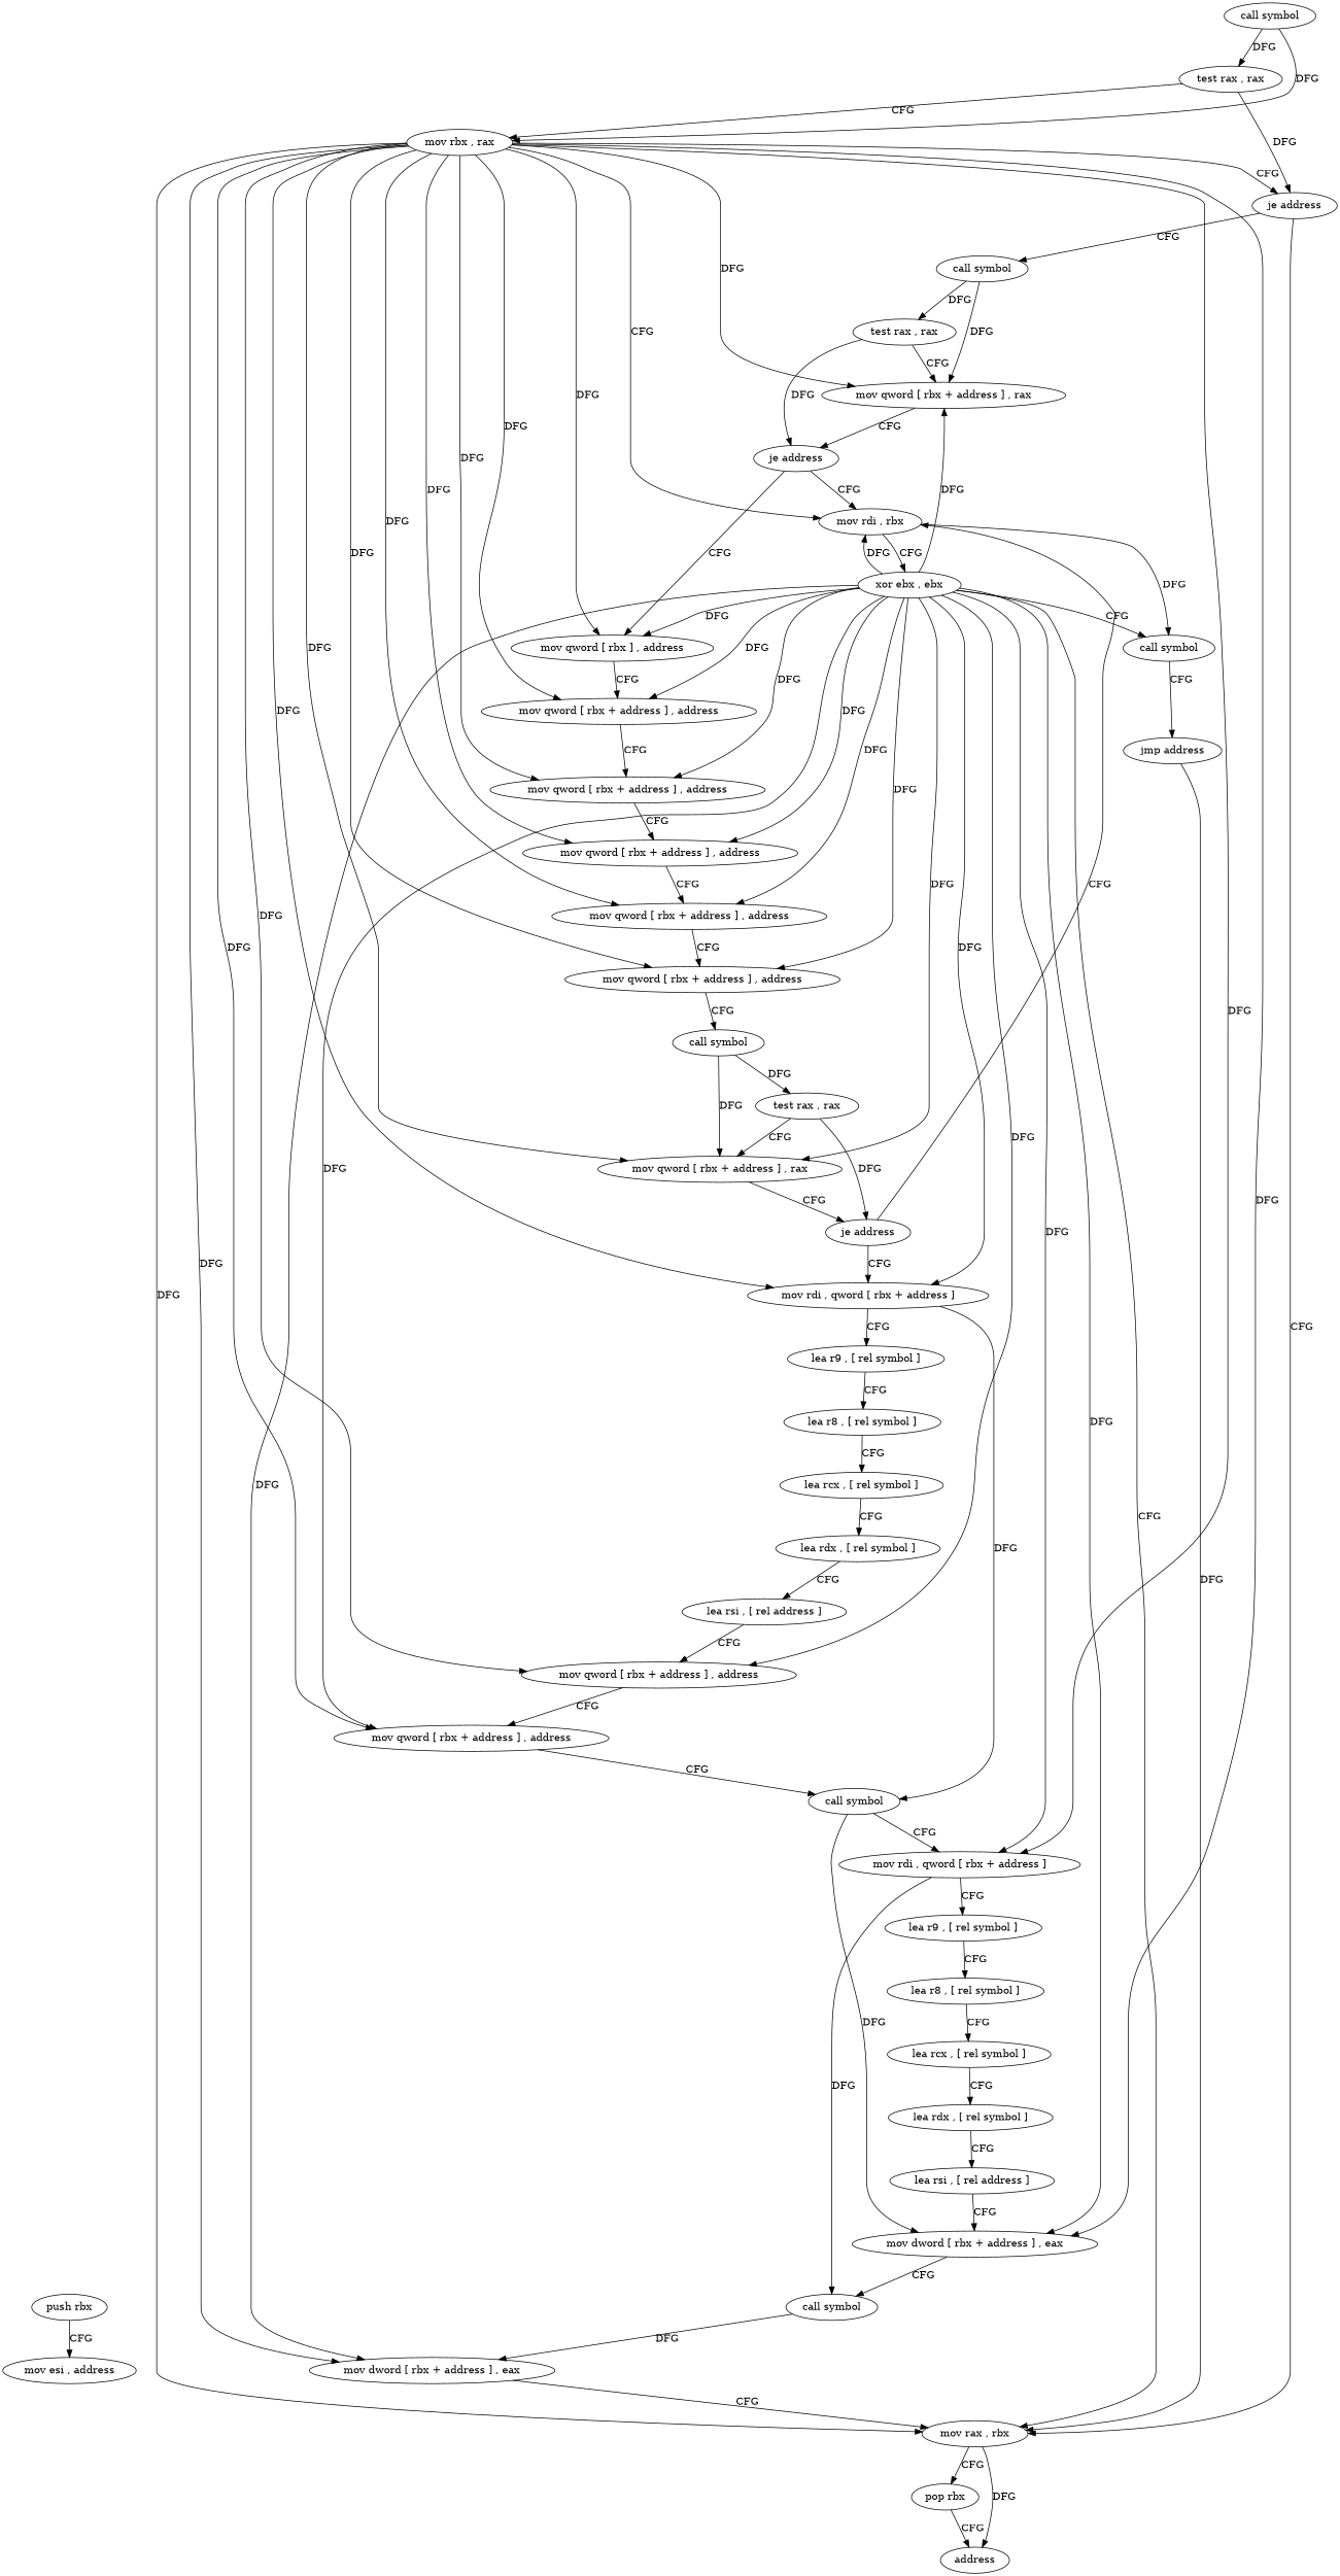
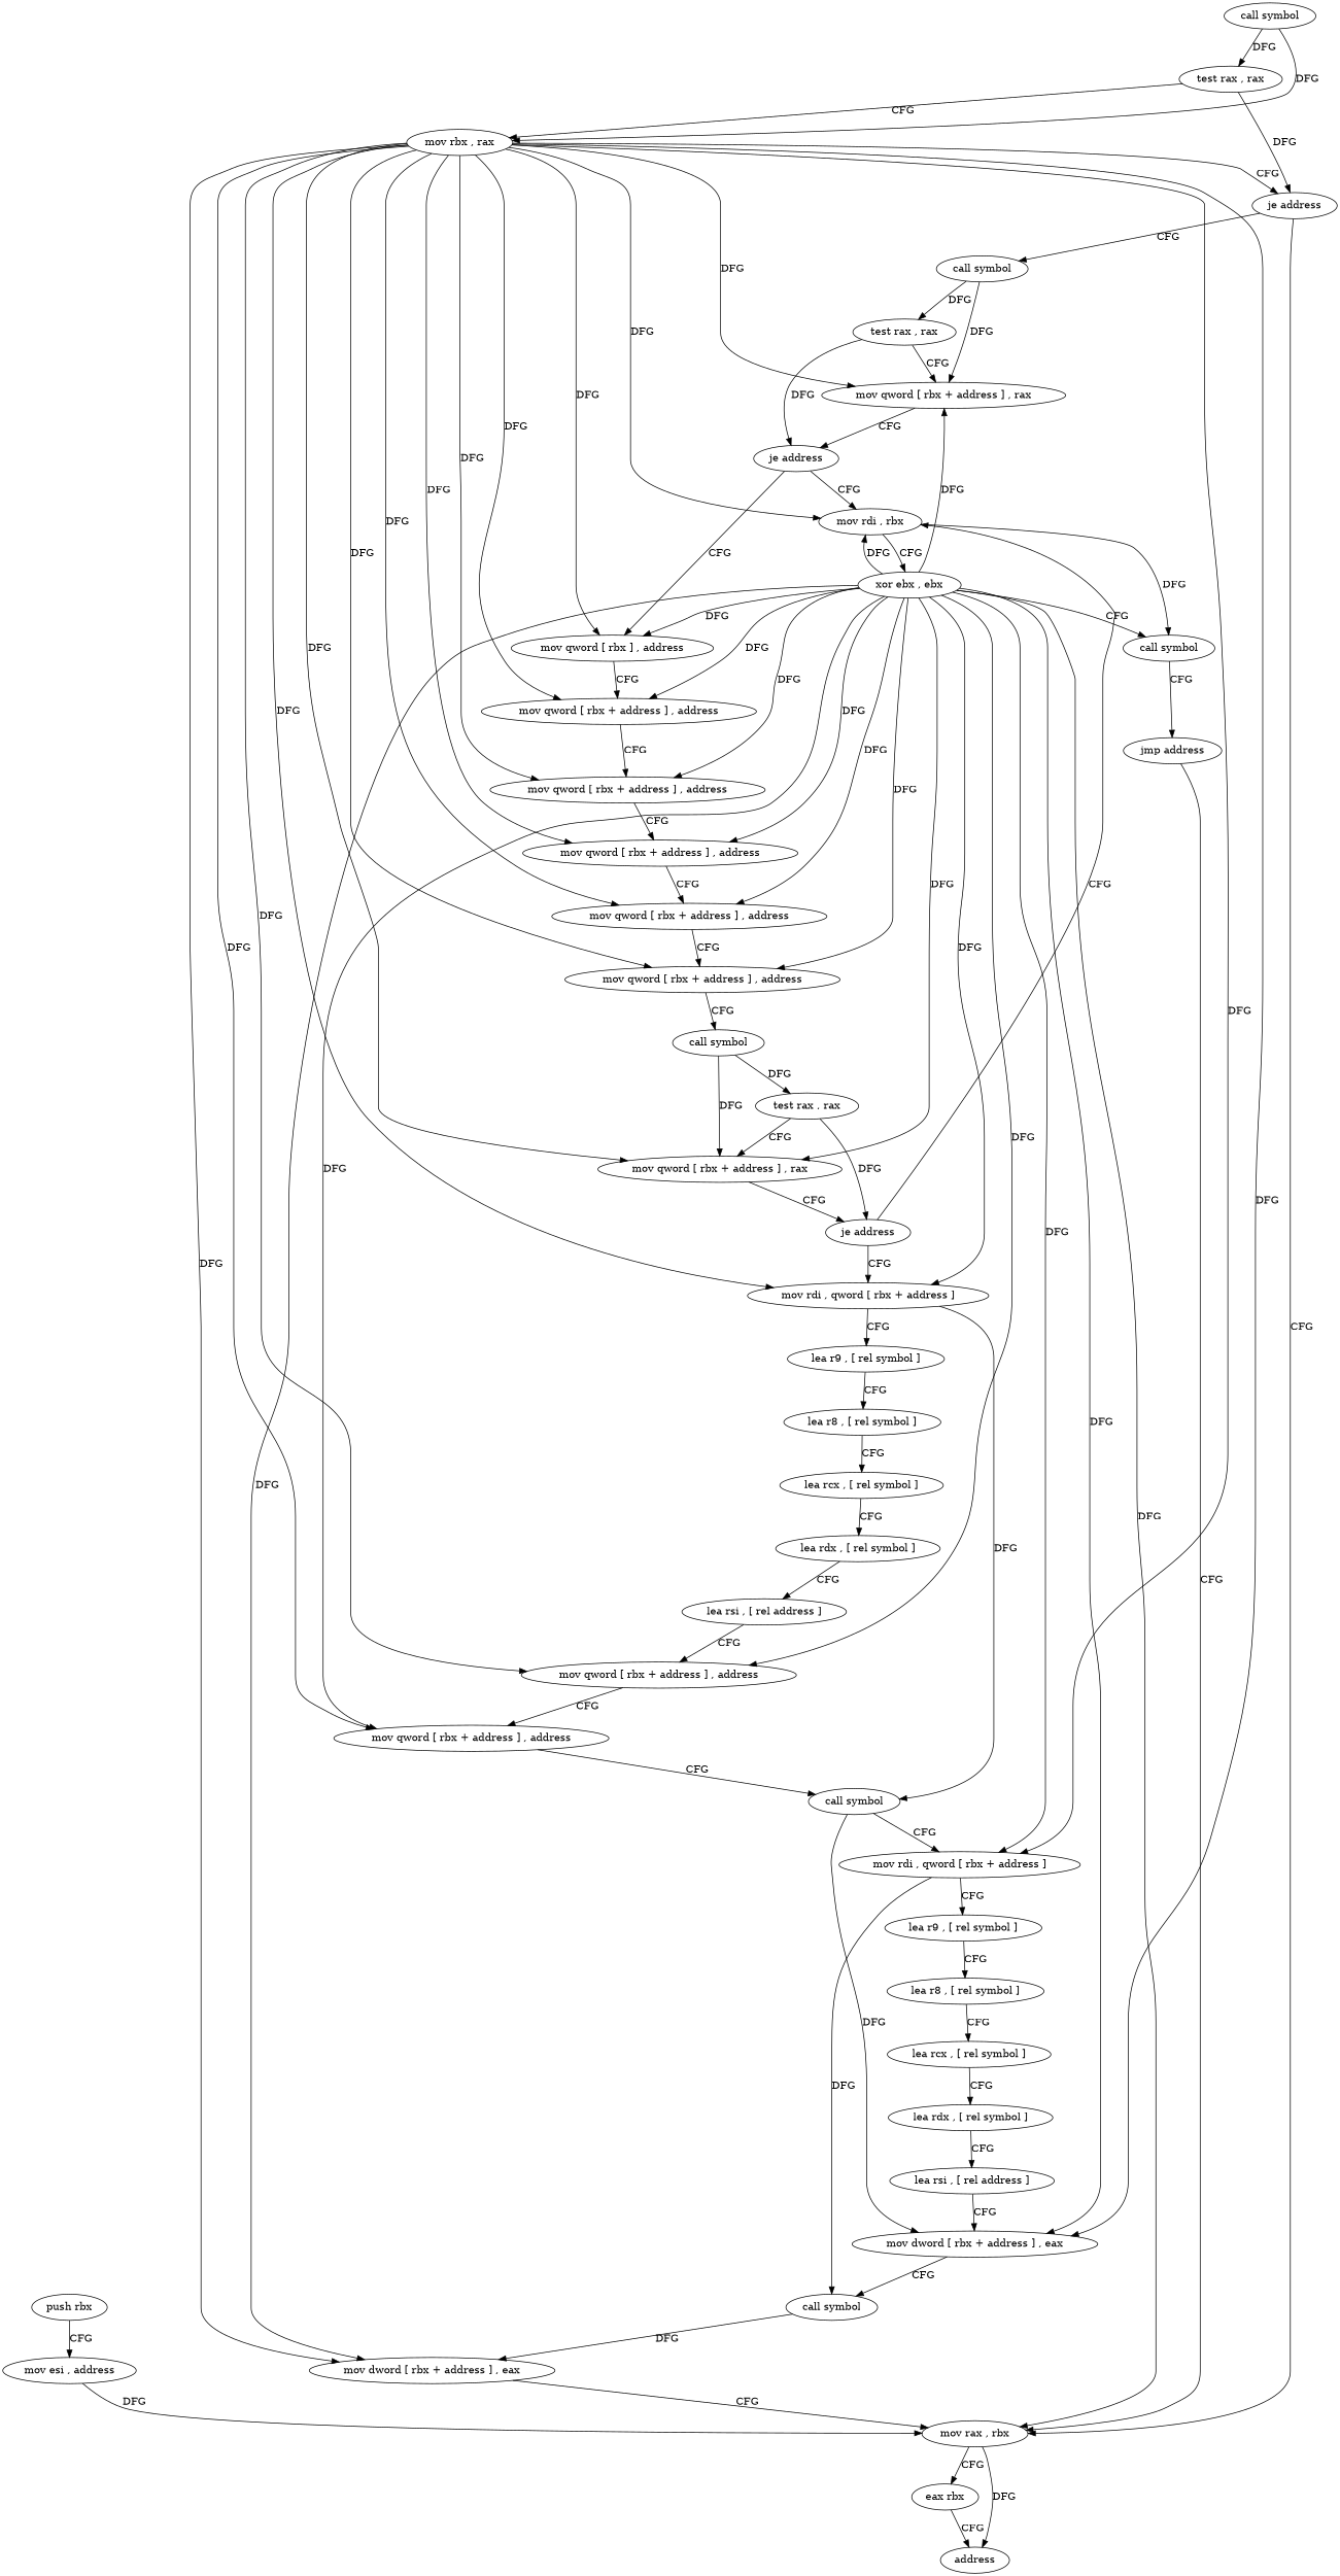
  digraph {
    n1 [label="push rbx"]
    n2 [label="mov esi , address"]
    n3 [label="call symbol"]
    n4 [label="test rax , rax"]
    n5 [label="mov rbx , rax"]
    n6 [label="je address"]
    n7 [label="mov rax , rbx"]
    n8 [label="mov qword [ rbx + address ] , rax"]
    n9 [label="mov rdi , rbx"]
    n10 [label="mov qword [ rbx ] , address"]
    n11 [label="mov qword [ rbx + address ] , address"]
    n12 [label="mov qword [ rbx + address ] , address"]
    n13 [label="mov qword [ rbx + address ] , address"]
    n14 [label="mov qword [ rbx + address ] , address"]
    n15 [label="mov qword [ rbx + address ] , address"]
    n16 [label="mov qword [ rbx + address ] , rax"]
    n17 [label="mov rdi , qword [ rbx + address ]"]
    n18 [label="mov qword [ rbx + address ] , address"]
    n19 [label="mov qword [ rbx + address ] , address"]
    n20 [label="mov rdi , qword [ rbx + address ]"]
    n21 [label="mov dword [ rbx + address ] , eax"]
    n22 [label="mov dword [ rbx + address ] , eax"]
    n23 [label="call symbol"]
-   n24 [label="pop rbx"]
+   n24 [label="eax rbx"]
    n25 [label=address]
    n26 [label="je address"]
    n27 [label="xor ebx , ebx"]
    n28 [label="call symbol"]
    n29 [label="call symbol"]
    n30 [label="je address"]
    n31 [label="lea r9 , [ rel symbol ]"]
    n32 [label="call symbol"]
    n33 [label="lea r9 , [ rel symbol ]"]
    n34 [label="call symbol"]
    n35 [label="test rax , rax"]
    n36 [label="jmp address"]
    n37 [label="test rax , rax"]
    n38 [label="lea r8 , [ rel symbol ]"]
    n39 [label="lea rcx , [ rel symbol ]"]
    n40 [label="lea rdx , [ rel symbol ]"]
    n41 [label="lea rsi , [ rel address ]"]
    n42 [label="lea r8 , [ rel symbol ]"]
    n43 [label="lea rcx , [ rel symbol ]"]
    n44 [label="lea rdx , [ rel symbol ]"]
    n45 [label="lea rsi , [ rel address ]"]
    n1 -> n2 [label=CFG]
    n3 -> n4 [label=DFG]
    n3 -> n5 [label=DFG]
    n4 -> n5 [label=CFG]
    n4 -> n6 [label=DFG]
    n5 -> n6 [label=CFG]
-   n5 -> n7 [label=DFG]
+   n2 -> n7 [label=DFG]
    n5 -> n8 [label=DFG]
-   n5 -> n9 [label=CFG]
+   n5 -> n9 [label=DFG]
    n5 -> n10 [label=DFG]
    n5 -> n11 [label=DFG]
    n5 -> n12 [label=DFG]
    n5 -> n13 [label=DFG]
    n5 -> n14 [label=DFG]
    n5 -> n15 [label=DFG]
    n5 -> n16 [label=DFG]
    n5 -> n17 [label=DFG]
    n5 -> n18 [label=DFG]
    n5 -> n19 [label=DFG]
    n5 -> n20 [label=DFG]
    n5 -> n21 [label=DFG]
    n5 -> n22 [label=DFG]
    n6 -> n7 [label=CFG]
    n6 -> n23 [label=CFG]
    n7 -> n24 [label=CFG]
    n7 -> n25 [label=DFG]
    n8 -> n26 [label=CFG]
    n9 -> n27 [label=CFG]
    n9 -> n28 [label=DFG]
    n10 -> n11 [label=CFG]
    n11 -> n12 [label=CFG]
    n12 -> n13 [label=CFG]
    n13 -> n14 [label=CFG]
    n14 -> n15 [label=CFG]
    n15 -> n29 [label=CFG]
    n16 -> n30 [label=CFG]
    n17 -> n31 [label=CFG]
    n17 -> n32 [label=DFG]
    n18 -> n19 [label=CFG]
    n19 -> n32 [label=CFG]
    n20 -> n33 [label=CFG]
    n20 -> n34 [label=DFG]
    n21 -> n34 [label=CFG]
    n22 -> n7 [label=CFG]
    n23 -> n8 [label=DFG]
    n23 -> n35 [label=DFG]
    n24 -> n25 [label=CFG]
    n26 -> n9 [label=CFG]
    n26 -> n10 [label=CFG]
-   n27 -> n7 [label=CFG]
+   n27 -> n7 [label=DFG]
    n27 -> n8 [label=DFG]
    n27 -> n9 [label=DFG]
    n27 -> n10 [label=DFG]
    n27 -> n11 [label=DFG]
    n27 -> n12 [label=DFG]
    n27 -> n13 [label=DFG]
    n27 -> n14 [label=DFG]
    n27 -> n15 [label=DFG]
    n27 -> n16 [label=DFG]
    n27 -> n17 [label=DFG]
    n27 -> n18 [label=DFG]
    n27 -> n19 [label=DFG]
    n27 -> n20 [label=DFG]
    n27 -> n21 [label=DFG]
    n27 -> n22 [label=DFG]
    n27 -> n28 [label=CFG]
    n28 -> n36 [label=CFG]
    n29 -> n16 [label=DFG]
    n29 -> n37 [label=DFG]
    n30 -> n9 [label=CFG]
    n30 -> n17 [label=CFG]
    n31 -> n38 [label=CFG]
    n32 -> n20 [label=CFG]
    n32 -> n21 [label=DFG]
    n33 -> n42 [label=CFG]
    n34 -> n22 [label=DFG]
    n35 -> n8 [label=CFG]
    n35 -> n26 [label=DFG]
-   n36 -> n7 [label=DFG]
+   n36 -> n7 [label=CFG]
    n37 -> n16 [label=CFG]
    n37 -> n30 [label=DFG]
    n38 -> n39 [label=CFG]
    n39 -> n40 [label=CFG]
    n40 -> n41 [label=CFG]
    n41 -> n18 [label=CFG]
    n42 -> n43 [label=CFG]
    n43 -> n44 [label=CFG]
    n44 -> n45 [label=CFG]
    n45 -> n21 [label=CFG]
  }
